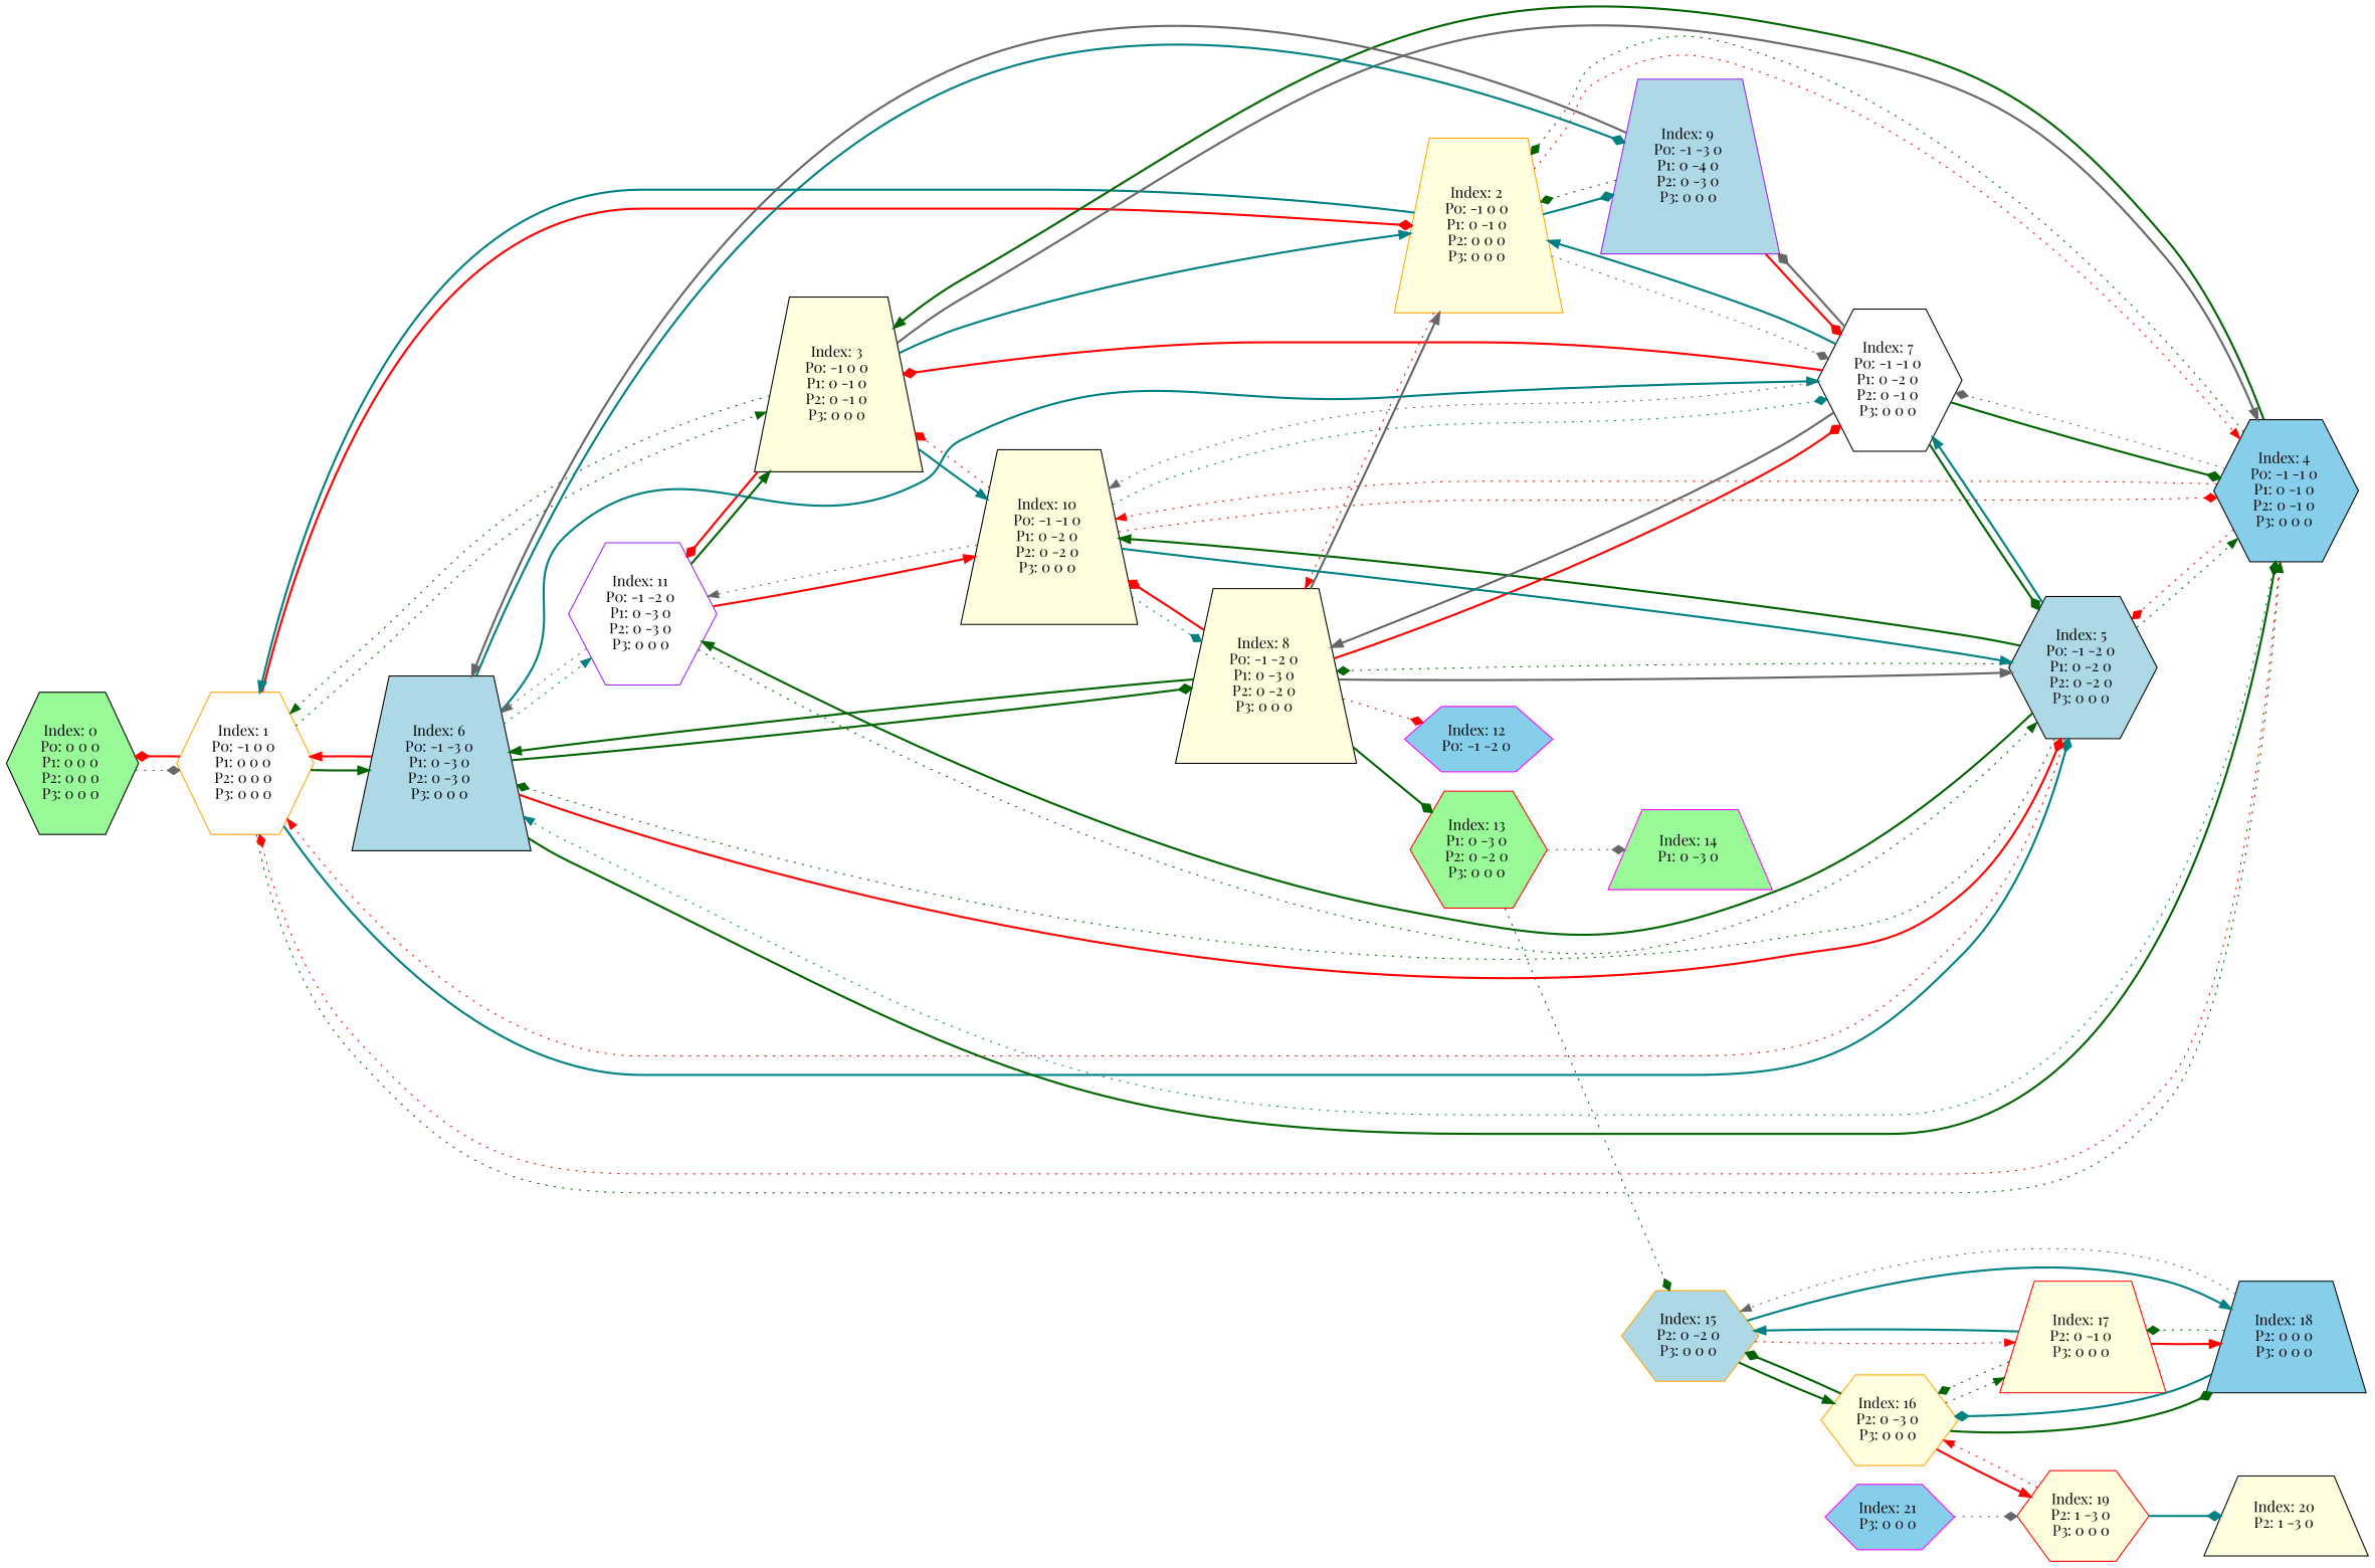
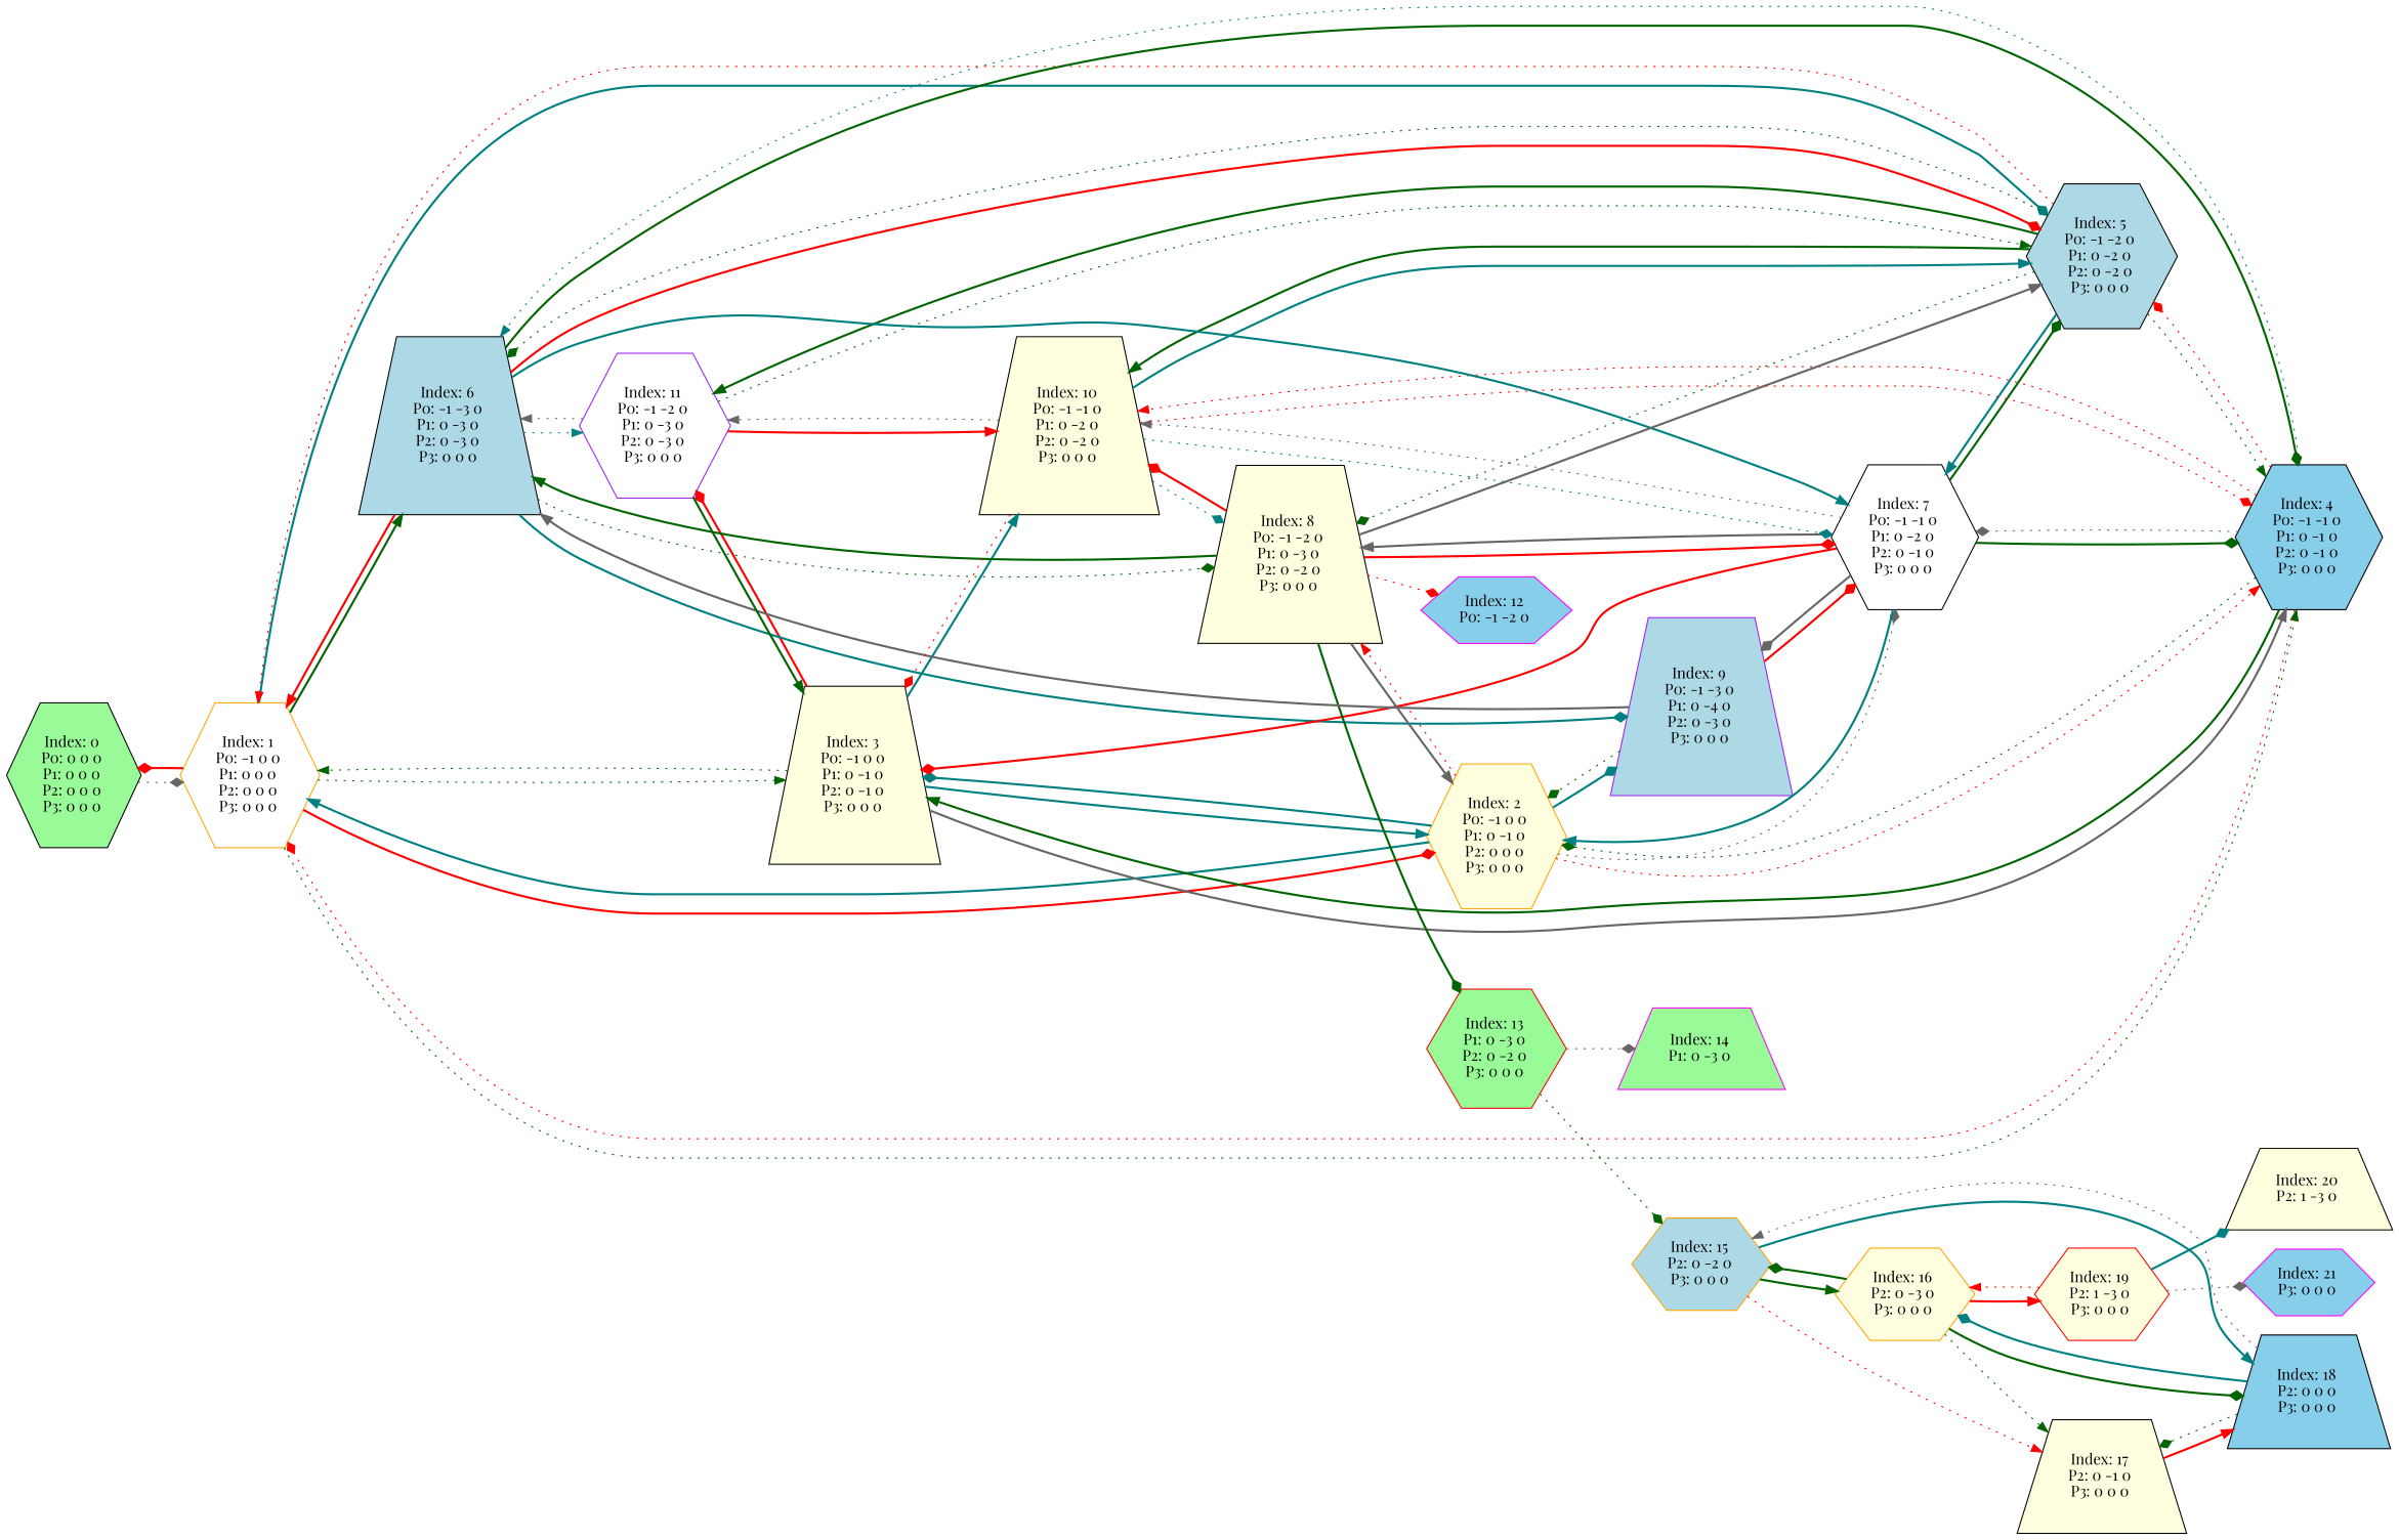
  digraph {
    color=black
    fontname="Playfair Display"
    rankdir=LR
    node [fillcolor=lightyellow fontname="Playfair Display" shape=hexagon style=filled]
    edge [arrowhead=normal color=darkgreen fontname="Playfair Display" style=bold]
    n1 [fillcolor=palegreen label="Index: 0 \nP0: 0 0 0 \nP1: 0 0 0 \nP2: 0 0 0 \nP3: 0 0 0 \n"]
    n2 [color=orange fillcolor=white label="Index: 1 \nP0: -1 0 0 \nP1: 0 0 0 \nP2: 0 0 0 \nP3: 0 0 0 \n"]
-   n3 [color=orange label="Index: 2 \nP0: -1 0 0 \nP1: 0 -1 0 \nP2: 0 0 0 \nP3: 0 0 0 \n" shape=trapezium]
+   n3 [color=orange label="Index: 2 \nP0: -1 0 0 \nP1: 0 -1 0 \nP2: 0 0 0 \nP3: 0 0 0 \n"]
    n4 [label="Index: 3 \nP0: -1 0 0 \nP1: 0 -1 0 \nP2: 0 -1 0 \nP3: 0 0 0 \n" shape=trapezium]
    n5 [fillcolor=skyblue label="Index: 4 \nP0: -1 -1 0 \nP1: 0 -1 0 \nP2: 0 -1 0 \nP3: 0 0 0 \n"]
    n6 [fillcolor=lightblue label="Index: 5 \nP0: -1 -2 0 \nP1: 0 -2 0 \nP2: 0 -2 0 \nP3: 0 0 0 \n"]
    n7 [fillcolor=lightblue label="Index: 6 \nP0: -1 -3 0 \nP1: 0 -3 0 \nP2: 0 -3 0 \nP3: 0 0 0 \n" shape=trapezium]
    n8 [fillcolor=white label="Index: 7 \nP0: -1 -1 0 \nP1: 0 -2 0 \nP2: 0 -1 0 \nP3: 0 0 0 \n"]
    n9 [label="Index: 8 \nP0: -1 -2 0 \nP1: 0 -3 0 \nP2: 0 -2 0 \nP3: 0 0 0 \n" shape=trapezium]
    n10 [color=purple fillcolor=lightblue label="Index: 9 \nP0: -1 -3 0 \nP1: 0 -4 0 \nP2: 0 -3 0 \nP3: 0 0 0 \n" shape=trapezium]
    n11 [label="Index: 10 \nP0: -1 -1 0 \nP1: 0 -2 0 \nP2: 0 -2 0 \nP3: 0 0 0 \n" shape=trapezium]
    n12 [color=purple fillcolor=white label="Index: 11 \nP0: -1 -2 0 \nP1: 0 -3 0 \nP2: 0 -3 0 \nP3: 0 0 0 \n"]
    n13 [color=fuchsia fillcolor=skyblue label="Index: 12 \nP0: -1 -2 0 \n"]
    n14 [color=red fillcolor=palegreen label="Index: 13 \nP1: 0 -3 0 \nP2: 0 -2 0 \nP3: 0 0 0 \n"]
    n15 [color=fuchsia fillcolor=palegreen label="Index: 14 \nP1: 0 -3 0 \n" shape=trapezium]
    n16 [color=orange fillcolor=lightblue label="Index: 15 \nP2: 0 -2 0 \nP3: 0 0 0 \n"]
    n17 [color=orange label="Index: 16 \nP2: 0 -3 0 \nP3: 0 0 0 \n"]
-   n18 [label="Index: 17 \nP2: 0 -1 0 \nP3: 0 0 0 \n" shape=trapezium color=red]
+   n18 [label="Index: 17 \nP2: 0 -1 0 \nP3: 0 0 0 \n" shape=trapezium]
    n19 [fillcolor=skyblue label="Index: 18 \nP2: 0 0 0 \nP3: 0 0 0 \n" shape=trapezium]
    n20 [color=red label="Index: 19 \nP2: 1 -3 0 \nP3: 0 0 0 \n"]
    n21 [label="Index: 20 \nP2: 1 -3 0 \n" shape=trapezium]
    n22 [color=fuchsia fillcolor=skyblue label="Index: 21 \nP3: 0 0 0 \n"]
    n1 -> n2 [arrowhead=diamond color=gray40 style=dotted]
    n2 -> n1 [arrowhead=diamond color=red]
    n2 -> n3 [arrowhead=diamond color=red]
    n2 -> n4 [style=dotted]
    n2 -> n5 [style=dotted]
    n2 -> n6 [arrowhead=diamond color=teal]
    n2 -> n7
    n3 -> n2 [color=teal]
+   n3 -> n4 [arrowhead=diamond color=teal]
    n3 -> n5 [color=red style=dotted]
    n3 -> n8 [arrowhead=diamond color=gray40 style=dotted]
    n3 -> n9 [color=red style=dotted]
    n3 -> n10 [arrowhead=diamond color=teal]
    n4 -> n2 [style=dotted]
    n4 -> n3 [color=teal]
    n4 -> n5 [color=gray40]
    n4 -> n11 [color=teal]
    n4 -> n12 [arrowhead=diamond color=red]
    n5 -> n2 [arrowhead=diamond color=red style=dotted]
    n5 -> n3 [arrowhead=diamond style=dotted]
    n5 -> n4
    n5 -> n6 [arrowhead=diamond color=red style=dotted]
    n5 -> n7 [color=teal style=dotted]
    n5 -> n8 [arrowhead=diamond color=gray40 style=dotted]
    n5 -> n11 [color=red style=dotted]
    n6 -> n2 [color=red style=dotted]
    n6 -> n5 [style=dotted]
    n6 -> n7 [arrowhead=diamond style=dotted]
    n6 -> n8 [color=teal]
    n6 -> n9 [arrowhead=diamond style=dotted]
    n6 -> n11
    n6 -> n12
    n7 -> n2 [color=red]
    n7 -> n5 [arrowhead=diamond]
    n7 -> n6 [arrowhead=diamond color=red]
    n7 -> n8 [color=teal]
-   n7 -> n9 [arrowhead=diamond]
+   n7 -> n9 [arrowhead=diamond style=dotted]
    n7 -> n10 [arrowhead=diamond color=teal]
    n7 -> n12 [color=teal style=dotted]
    n8 -> n3 [color=teal]
    n8 -> n4 [arrowhead=diamond color=red]
    n8 -> n5 [arrowhead=diamond]
    n8 -> n6 [arrowhead=diamond]
    n8 -> n9 [color=gray40]
    n8 -> n10 [arrowhead=diamond color=gray40]
    n8 -> n11 [color=gray40 style=dotted]
    n9 -> n3 [color=gray40]
    n9 -> n6 [color=gray40]
    n9 -> n7
    n9 -> n8 [arrowhead=diamond color=red]
    n9 -> n11 [arrowhead=diamond color=red]
    n9 -> n13 [arrowhead=diamond color=red style=dotted]
    n9 -> n14 [arrowhead=diamond]
    n10 -> n3 [arrowhead=diamond style=dotted]
    n10 -> n7 [color=gray40]
    n10 -> n8 [arrowhead=diamond color=red]
    n11 -> n4 [arrowhead=diamond color=red style=dotted]
    n11 -> n5 [arrowhead=diamond color=red style=dotted]
    n11 -> n6 [color=teal]
    n11 -> n8 [arrowhead=diamond color=teal style=dotted]
    n11 -> n9 [arrowhead=diamond color=teal style=dotted]
    n11 -> n12 [color=gray40 style=dotted]
    n12 -> n4
    n12 -> n6 [style=dotted]
    n12 -> n7 [color=gray40 style=dotted]
    n12 -> n11 [color=red]
    n14 -> n15 [arrowhead=diamond color=gray40 style=dotted]
    n14 -> n16 [arrowhead=diamond style=dotted]
    n16 -> n17
    n16 -> n18 [color=red style=dotted]
    n16 -> n19 [color=teal]
    n17 -> n16 [arrowhead=diamond]
    n17 -> n18 [style=dotted]
    n17 -> n19 [arrowhead=diamond]
    n17 -> n20 [color=red]
-   n18 -> n16 [color=teal]
-   n18 -> n17 [arrowhead=diamond style=dotted]
    n18 -> n19 [color=red]
    n19 -> n16 [color=gray40 style=dotted]
    n19 -> n17 [arrowhead=diamond color=teal]
    n19 -> n18 [arrowhead=diamond style=dotted]
    n20 -> n17 [color=red style=dotted]
    n20 -> n21 [arrowhead=diamond color=teal]
-   n22 -> n20 [arrowhead=diamond color=gray40 style=dotted]
+   n20 -> n22 [arrowhead=diamond color=gray40 style=dotted]
  }
